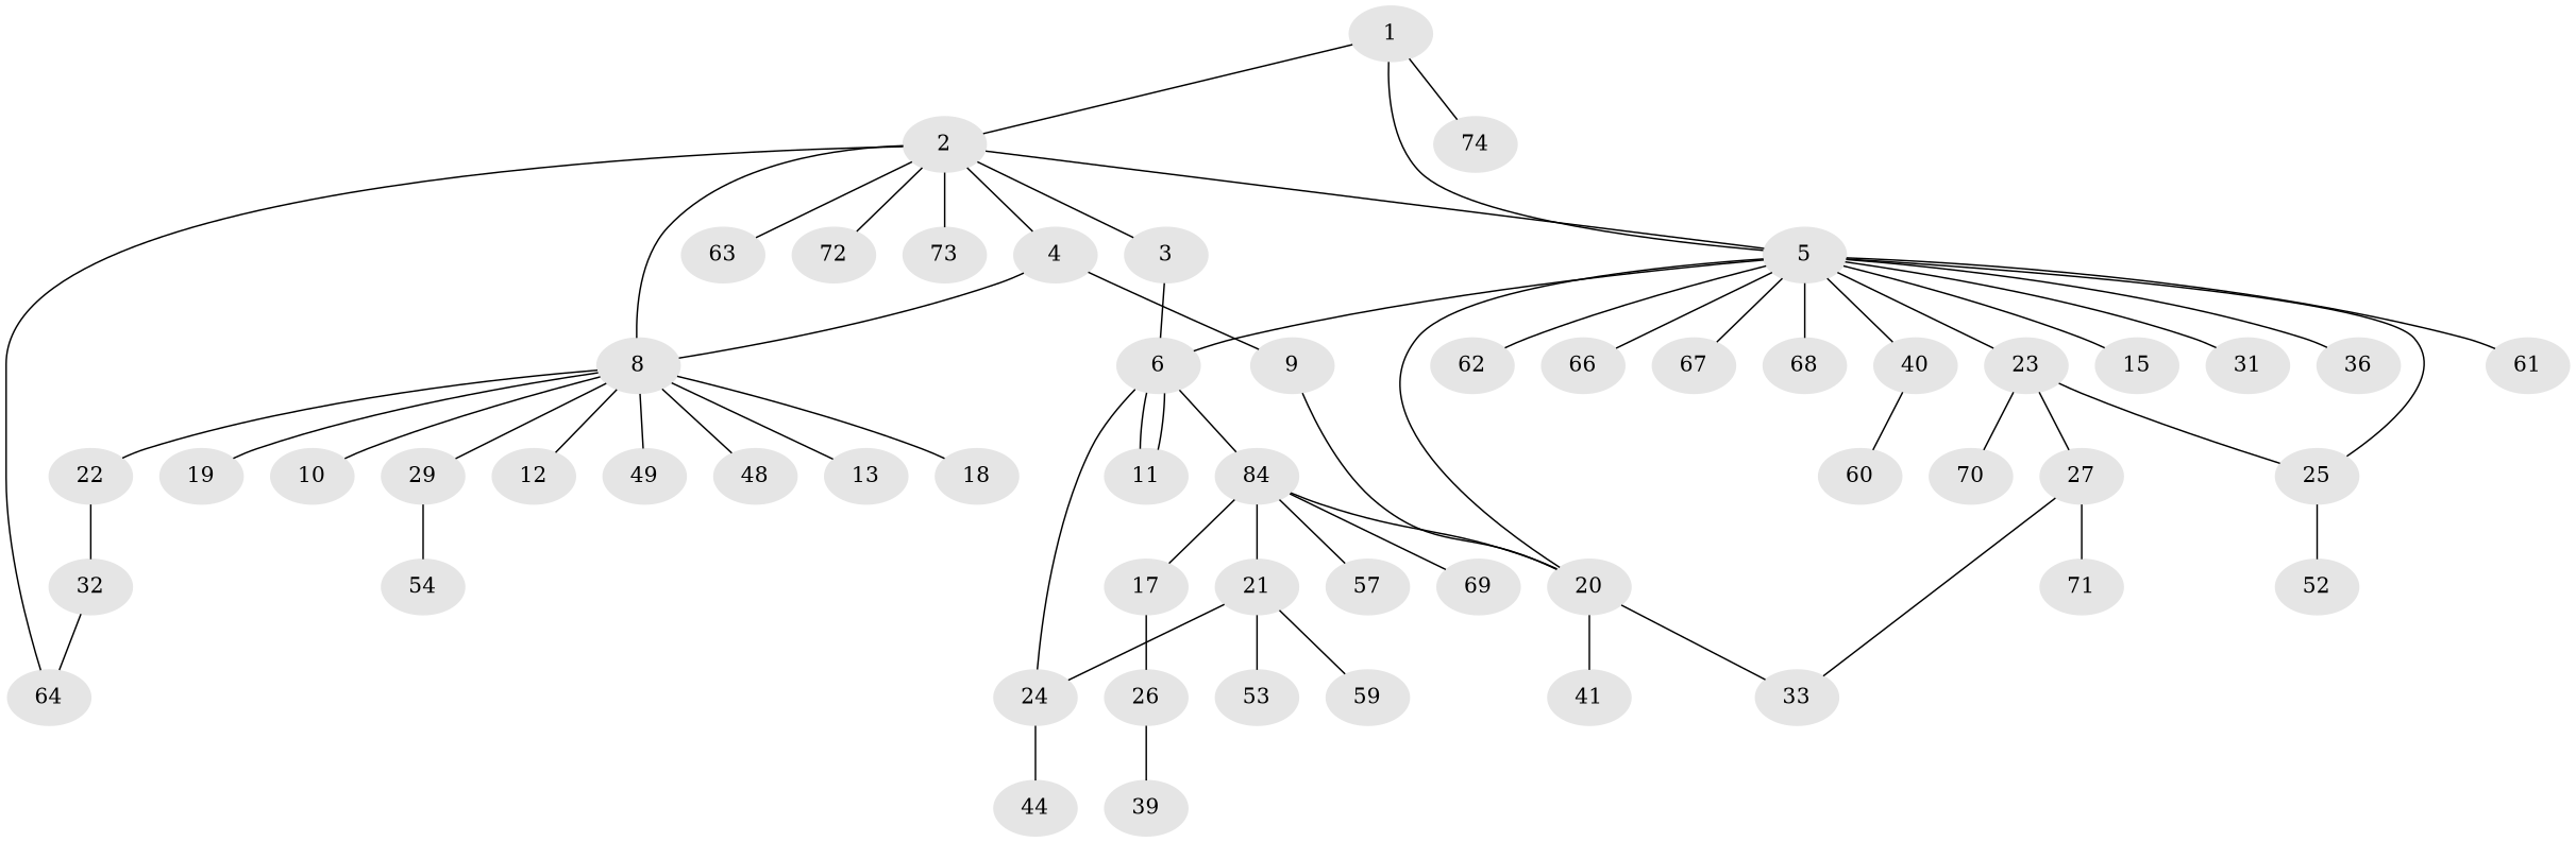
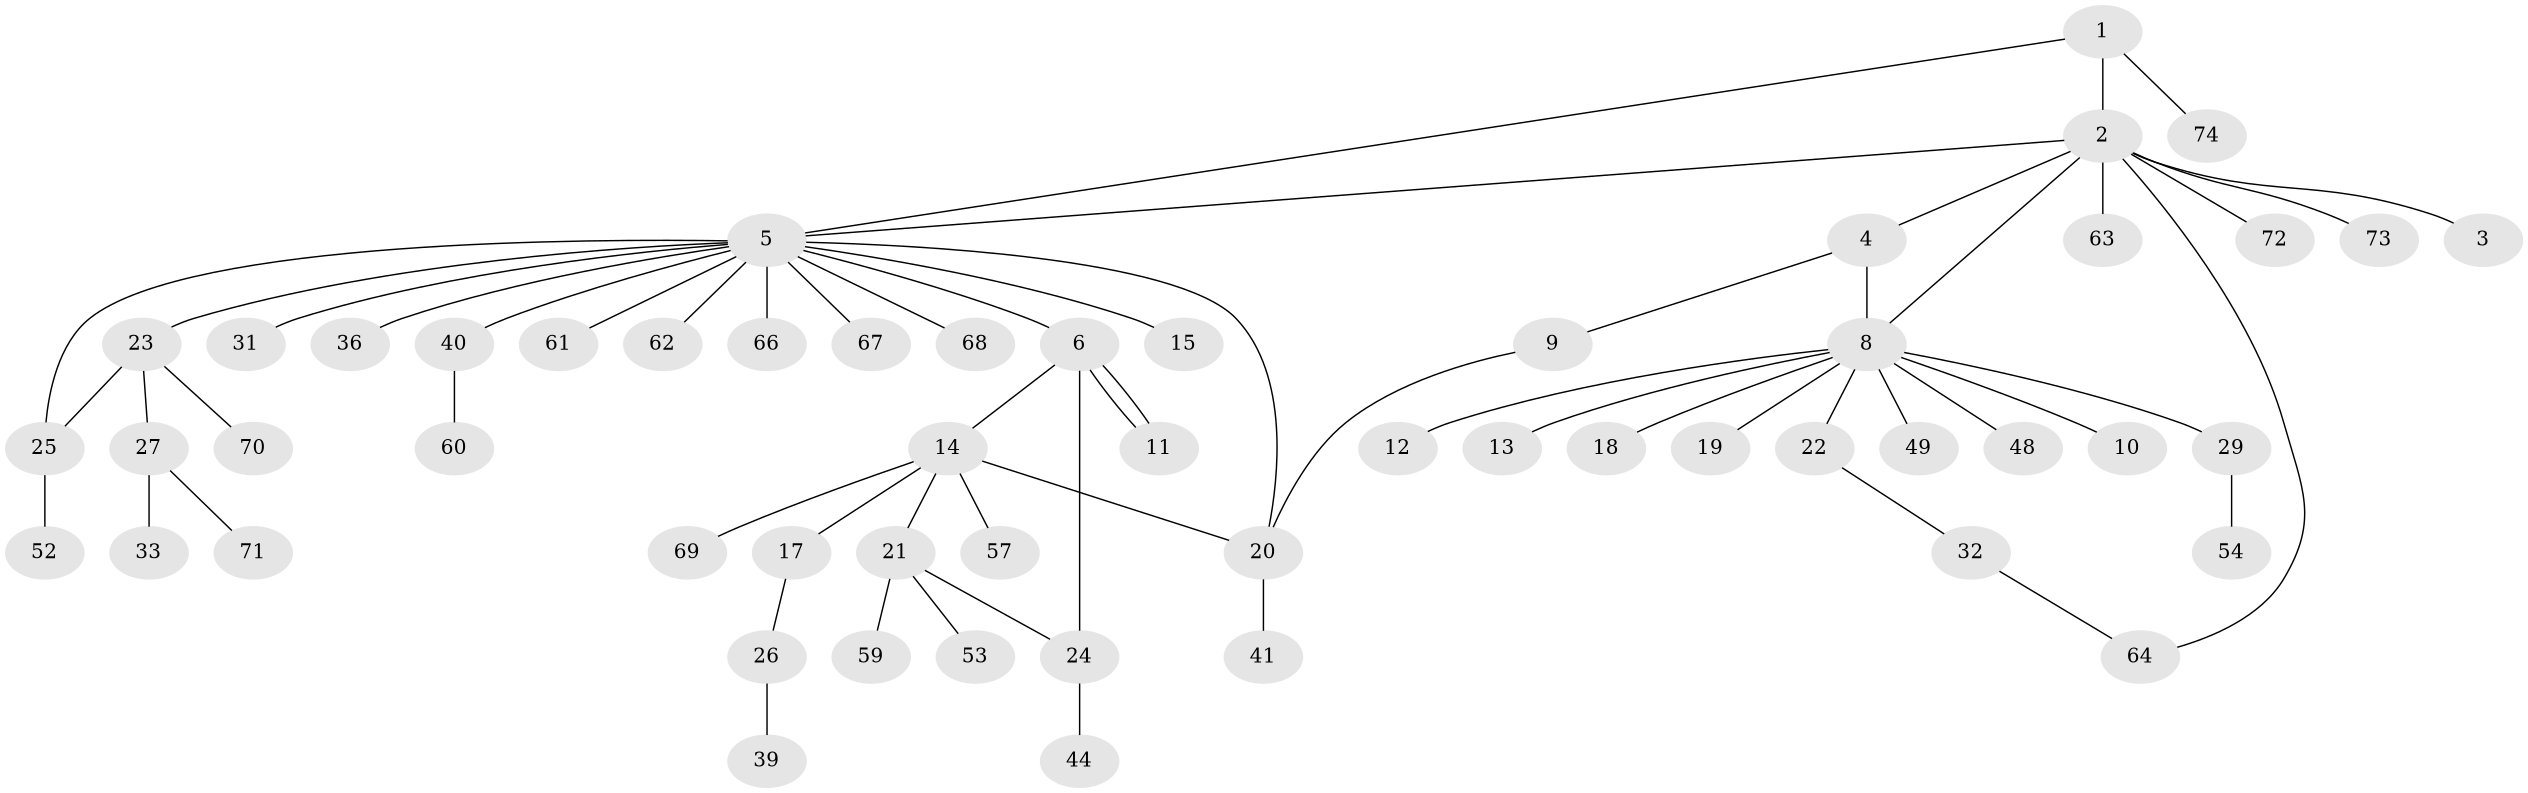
  graph {
    node [color=gray90 style=filled]
    1 [super="+38"]
    2 [super="+55"]
    5 [super="+58"]
    74
    3
    4 [super="+51"]
    8 [super="+16"]
    63
    64
    72
    73
    6 [super="+7"]
    15
    20 [super="+45"]
    23 [super="+42"]
    25 [super="+30"]
    31
    36
    40 [super="+49"]
    61
    62
    66
    67
    68
    9
    10
    12
    13
    18
    19
    22
    29 [super="+50"]
    n33 [label=49]
    48
    11
-   14 [super="+56" label=84]
+   14 [super="+56"]
    24 [super="+65"]
    33 [super="+35"]
    41
    70
    27 [super="+28"]
    52
    60
    17 [super="+47"]
    21 [super="+34"]
    57
    69
    44
    32 [super="+46"]
    54
    26 [super="+37"]
    53
    59
    39
    71
    1 -- 2
    1 -- 5
    1 -- 74
    2 -- 5
    2 -- 3
    2 -- 4
    2 -- 8
    2 -- 63
    2 -- 64
    2 -- 72
    2 -- 73
    5 -- 6
    5 -- 15
    5 -- 20
    5 -- 23
    5 -- 25
    5 -- 31
    5 -- 36
    5 -- 40
    5 -- 61
    5 -- 62
    5 -- 66
    5 -- 67
    5 -- 68
-   3 -- 6
    4 -- 8
    4 -- 9
    8 -- 10
    8 -- 12
    8 -- 13
    8 -- 18
    8 -- 19
    8 -- 22
    8 -- 29
    8 -- n33
    8 -- 48
    6 -- 11
    6 -- 11
    6 -- 14
    6 -- 24
-   20 -- 33
    20 -- 41
    23 -- 25
    23 -- 70
    23 -- 27
    25 -- 52
    40 -- 60
    9 -- 20
    22 -- 32
    29 -- 54
    14 -- 20
    14 -- 17
    14 -- 21
    14 -- 57
    14 -- 69
    24 -- 44
    27 -- 33
    27 -- 71
    17 -- 26
    21 -- 24
    21 -- 53
    21 -- 59
    32 -- 64
    26 -- 39
  }
